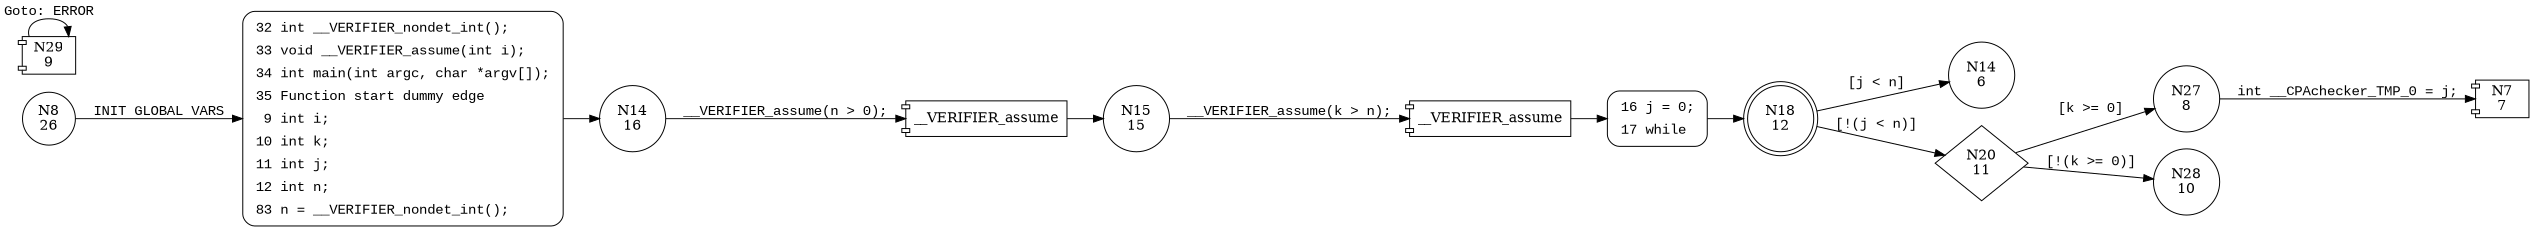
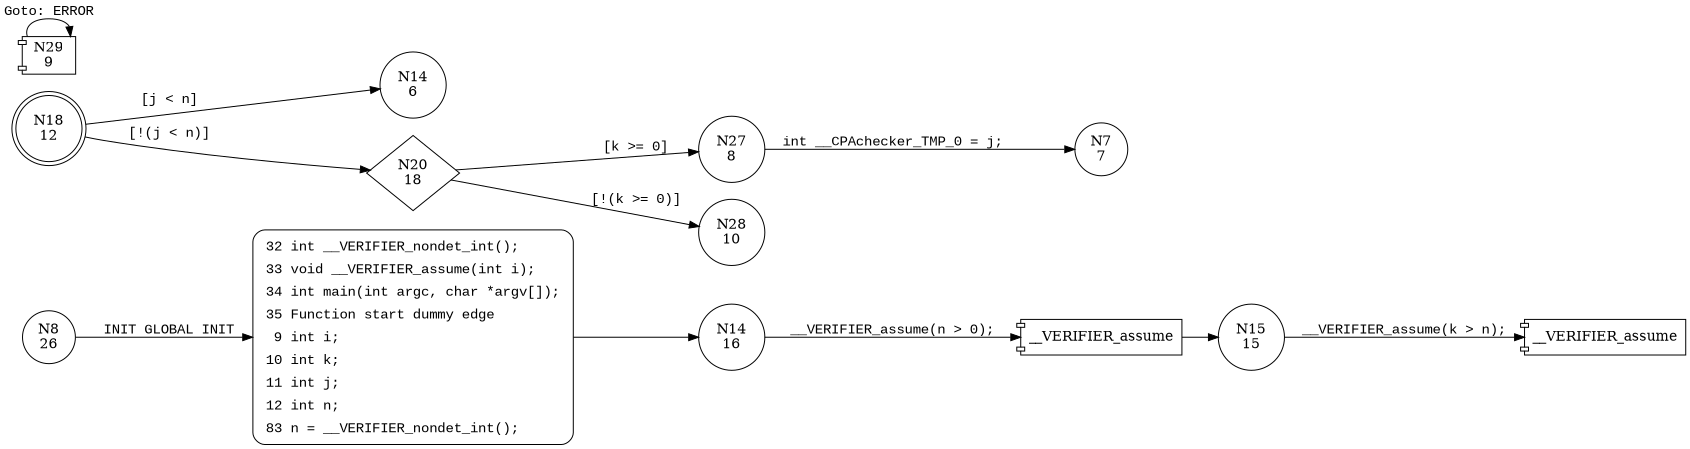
  digraph {
    rankdir=LR
    node [shape=circle]
    edge [fontname="Courier New"]
    n1 [label="N8\n26"]
    n2 [fillcolor=white fontname="Courier New" label=<<table border="0" cellborder="0" cellpadding="3" bgcolor="white"><tr><td align="right">32</td><td align="left">int __VERIFIER_nondet_int();</td></tr><tr><td align="right">33</td><td align="left">void __VERIFIER_assume(int i);</td></tr><tr><td align="right">34</td><td align="left">int main(int argc, char *argv[]);</td></tr><tr><td align="right">35</td><td align="left">Function start dummy edge</td></tr><tr><td align="right">9</td><td align="left">int i;</td></tr><tr><td align="right">10</td><td align="left">int k;</td></tr><tr><td align="right">11</td><td align="left">int j;</td></tr><tr><td align="right">12</td><td align="left">int n;</td></tr><tr><td align="right">83</td><td align="left">n = __VERIFIER_nondet_int();</td></tr></table>> penwidth=1 shape=Mrecord style="filled,bold"]
    n3 [label="N14\n16"]
    n4 [label=__VERIFIER_assume shape=component]
    n5 [label="N15\n15"]
    n6 [label=__VERIFIER_assume shape=component]
-   n7 [fillcolor=white fontname="Courier New" label=<<table border="0" cellborder="0" cellpadding="3" bgcolor="white"><tr><td align="right">16</td><td align="left">j = 0;</td></tr><tr><td align="right">17</td><td align="left">while</td></tr></table>> penwidth=1 shape=Mrecord style="filled,bold"]
    n8 [label="N18\n12" shape=doublecircle]
    n9 [label="N14\n6"]
-   n10 [label="N20\n11" shape=diamond]
+   n10 [label="N20\n18" shape=diamond]
    n11 [label="N27\n8"]
    n12 [label="N28\n10"]
-   n13 [label="N7\n7" shape=component]
+   n13 [label="N7\n7"]
    n14 [label="N29\n9" shape=component]
-   n1 -> n2 [label="INIT GLOBAL VARS"]
+   n1 -> n2 [label="INIT GLOBAL INIT"]
    n2 -> n3 [fontname=""]
    n3 -> n4 [label="__VERIFIER_assume(n > 0);"]
    n4 -> n5
    n5 -> n6 [label="__VERIFIER_assume(k > n);"]
-   n6 -> n7
-   n7 -> n8 [fontname=""]
    n8 -> n9 [label="[j < n]"]
    n8 -> n10 [label="[!(j < n)]"]
    n10 -> n11 [label="[k >= 0]"]
    n10 -> n12 [label="[!(k >= 0)]"]
    n11 -> n13 [label="int __CPAchecker_TMP_0 = j;"]
    n14 -> n14 [label="Goto: ERROR"]
  }
